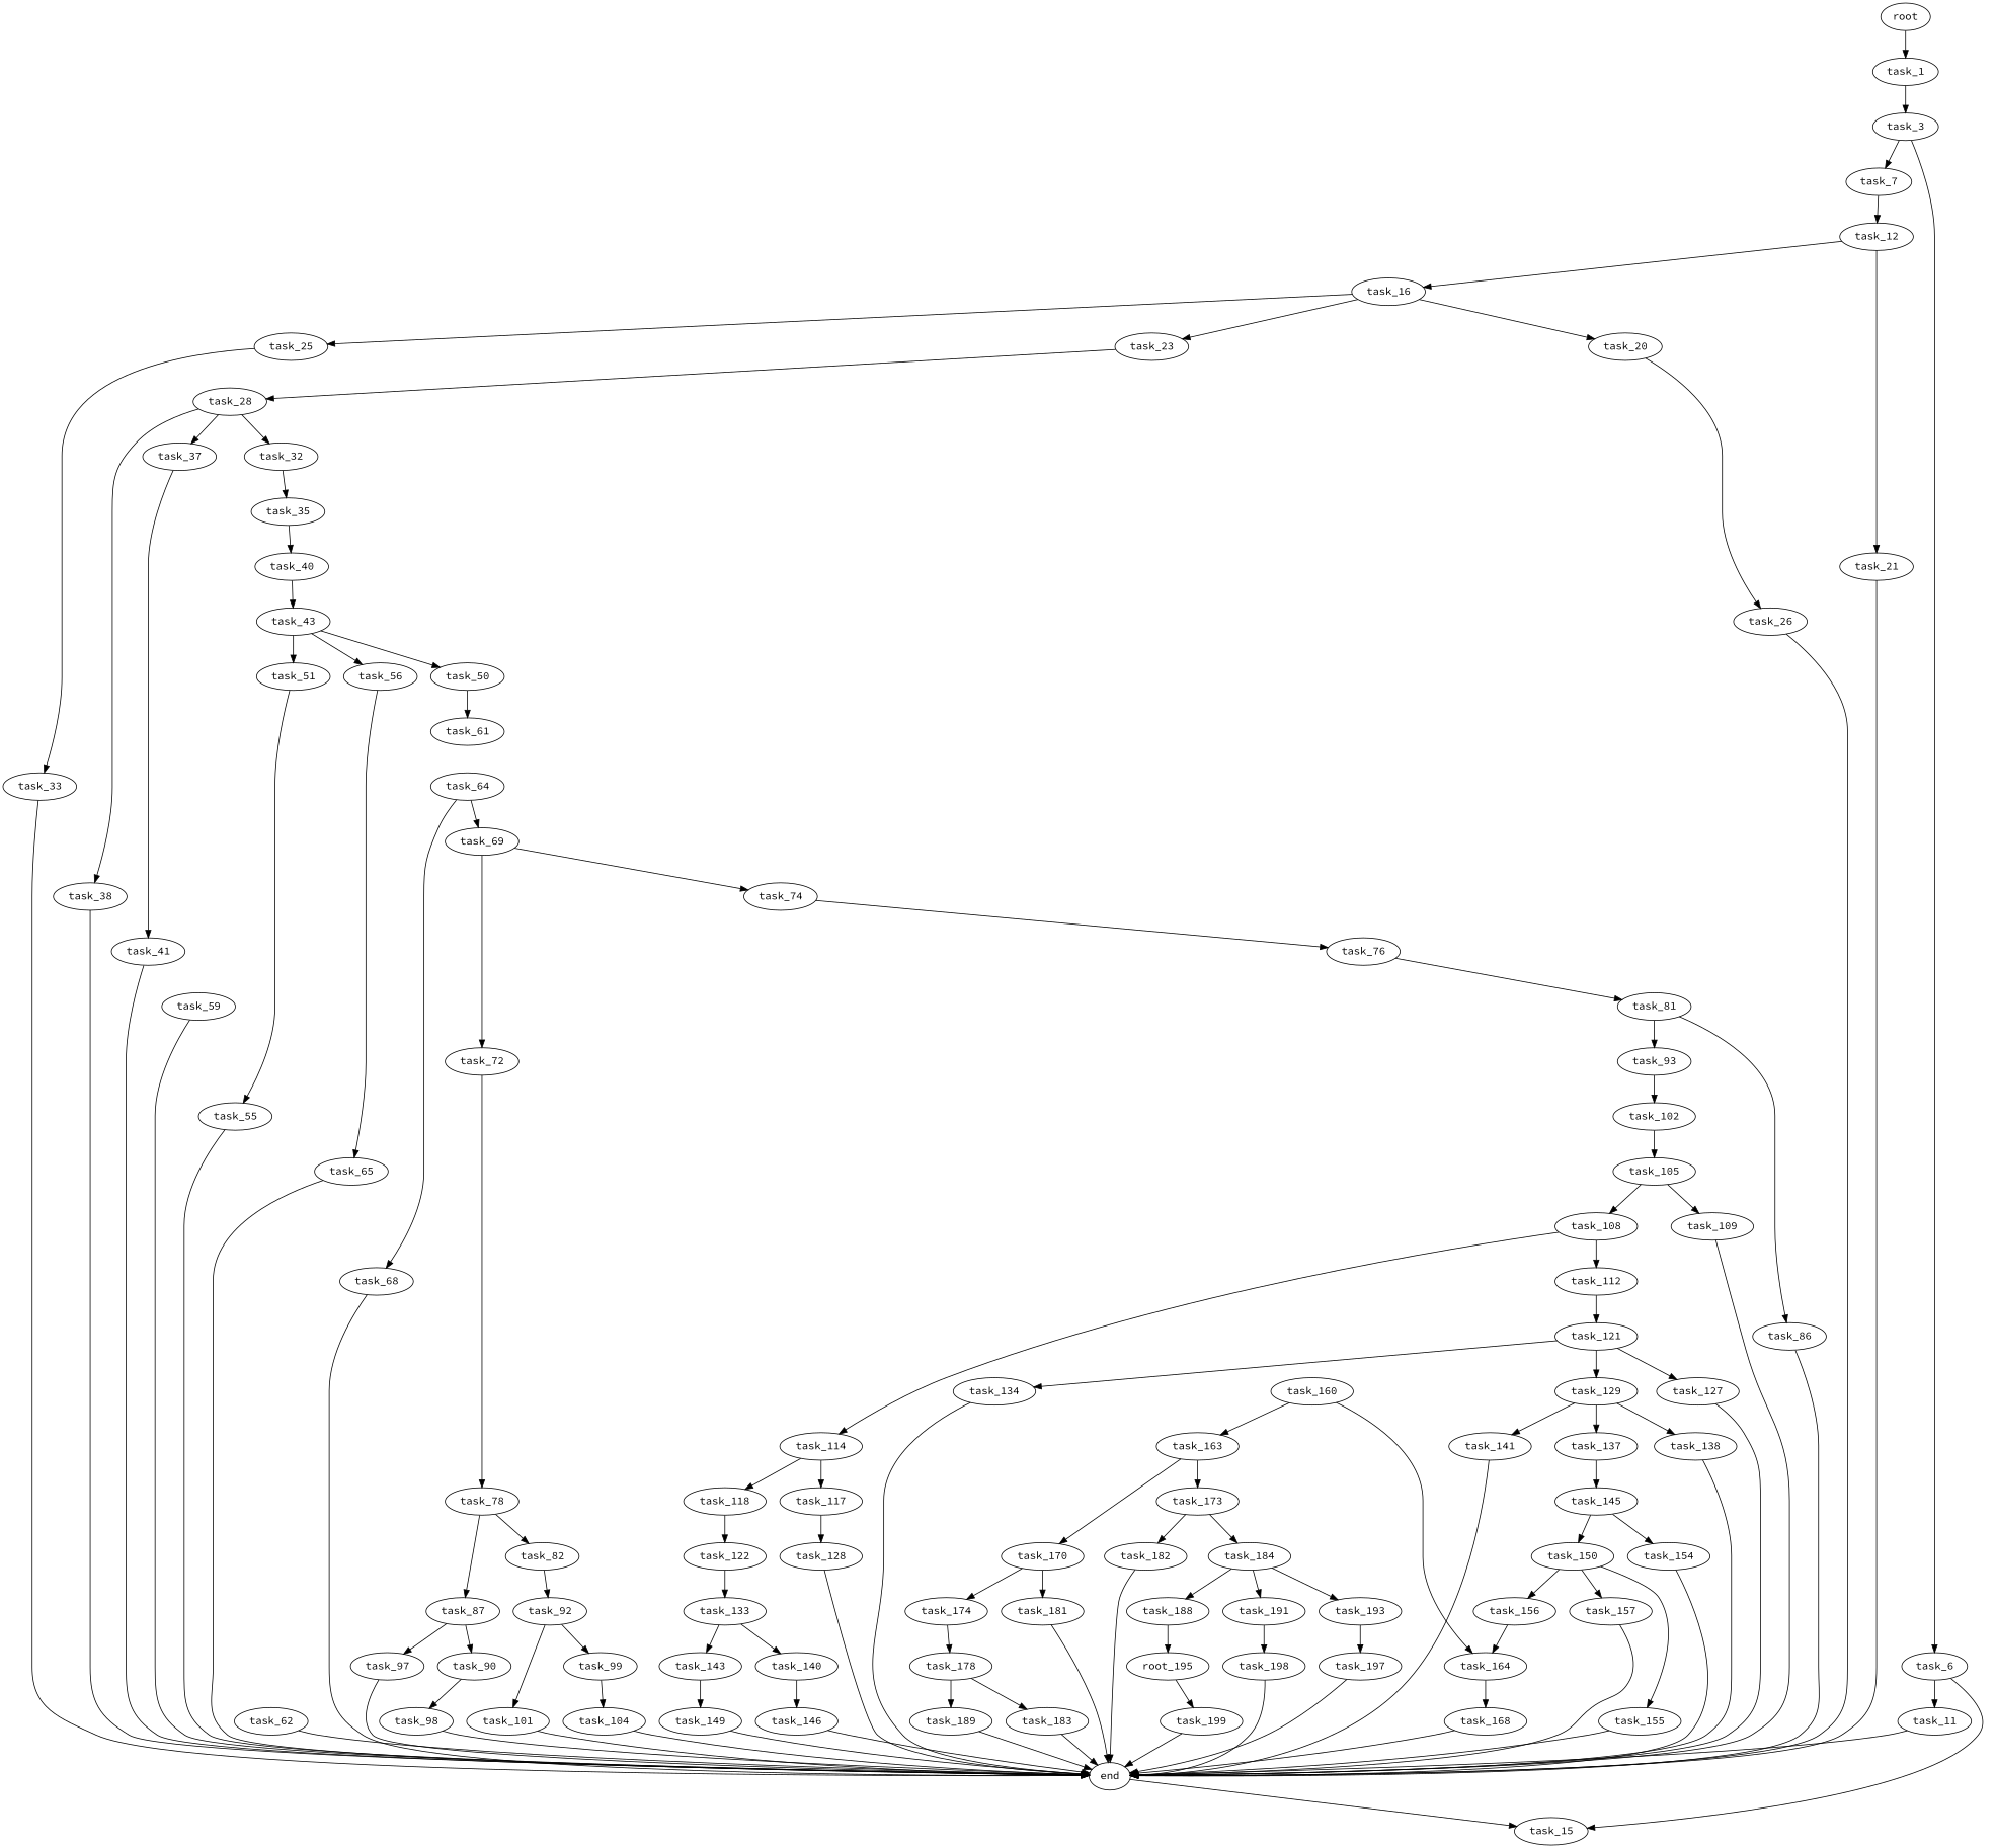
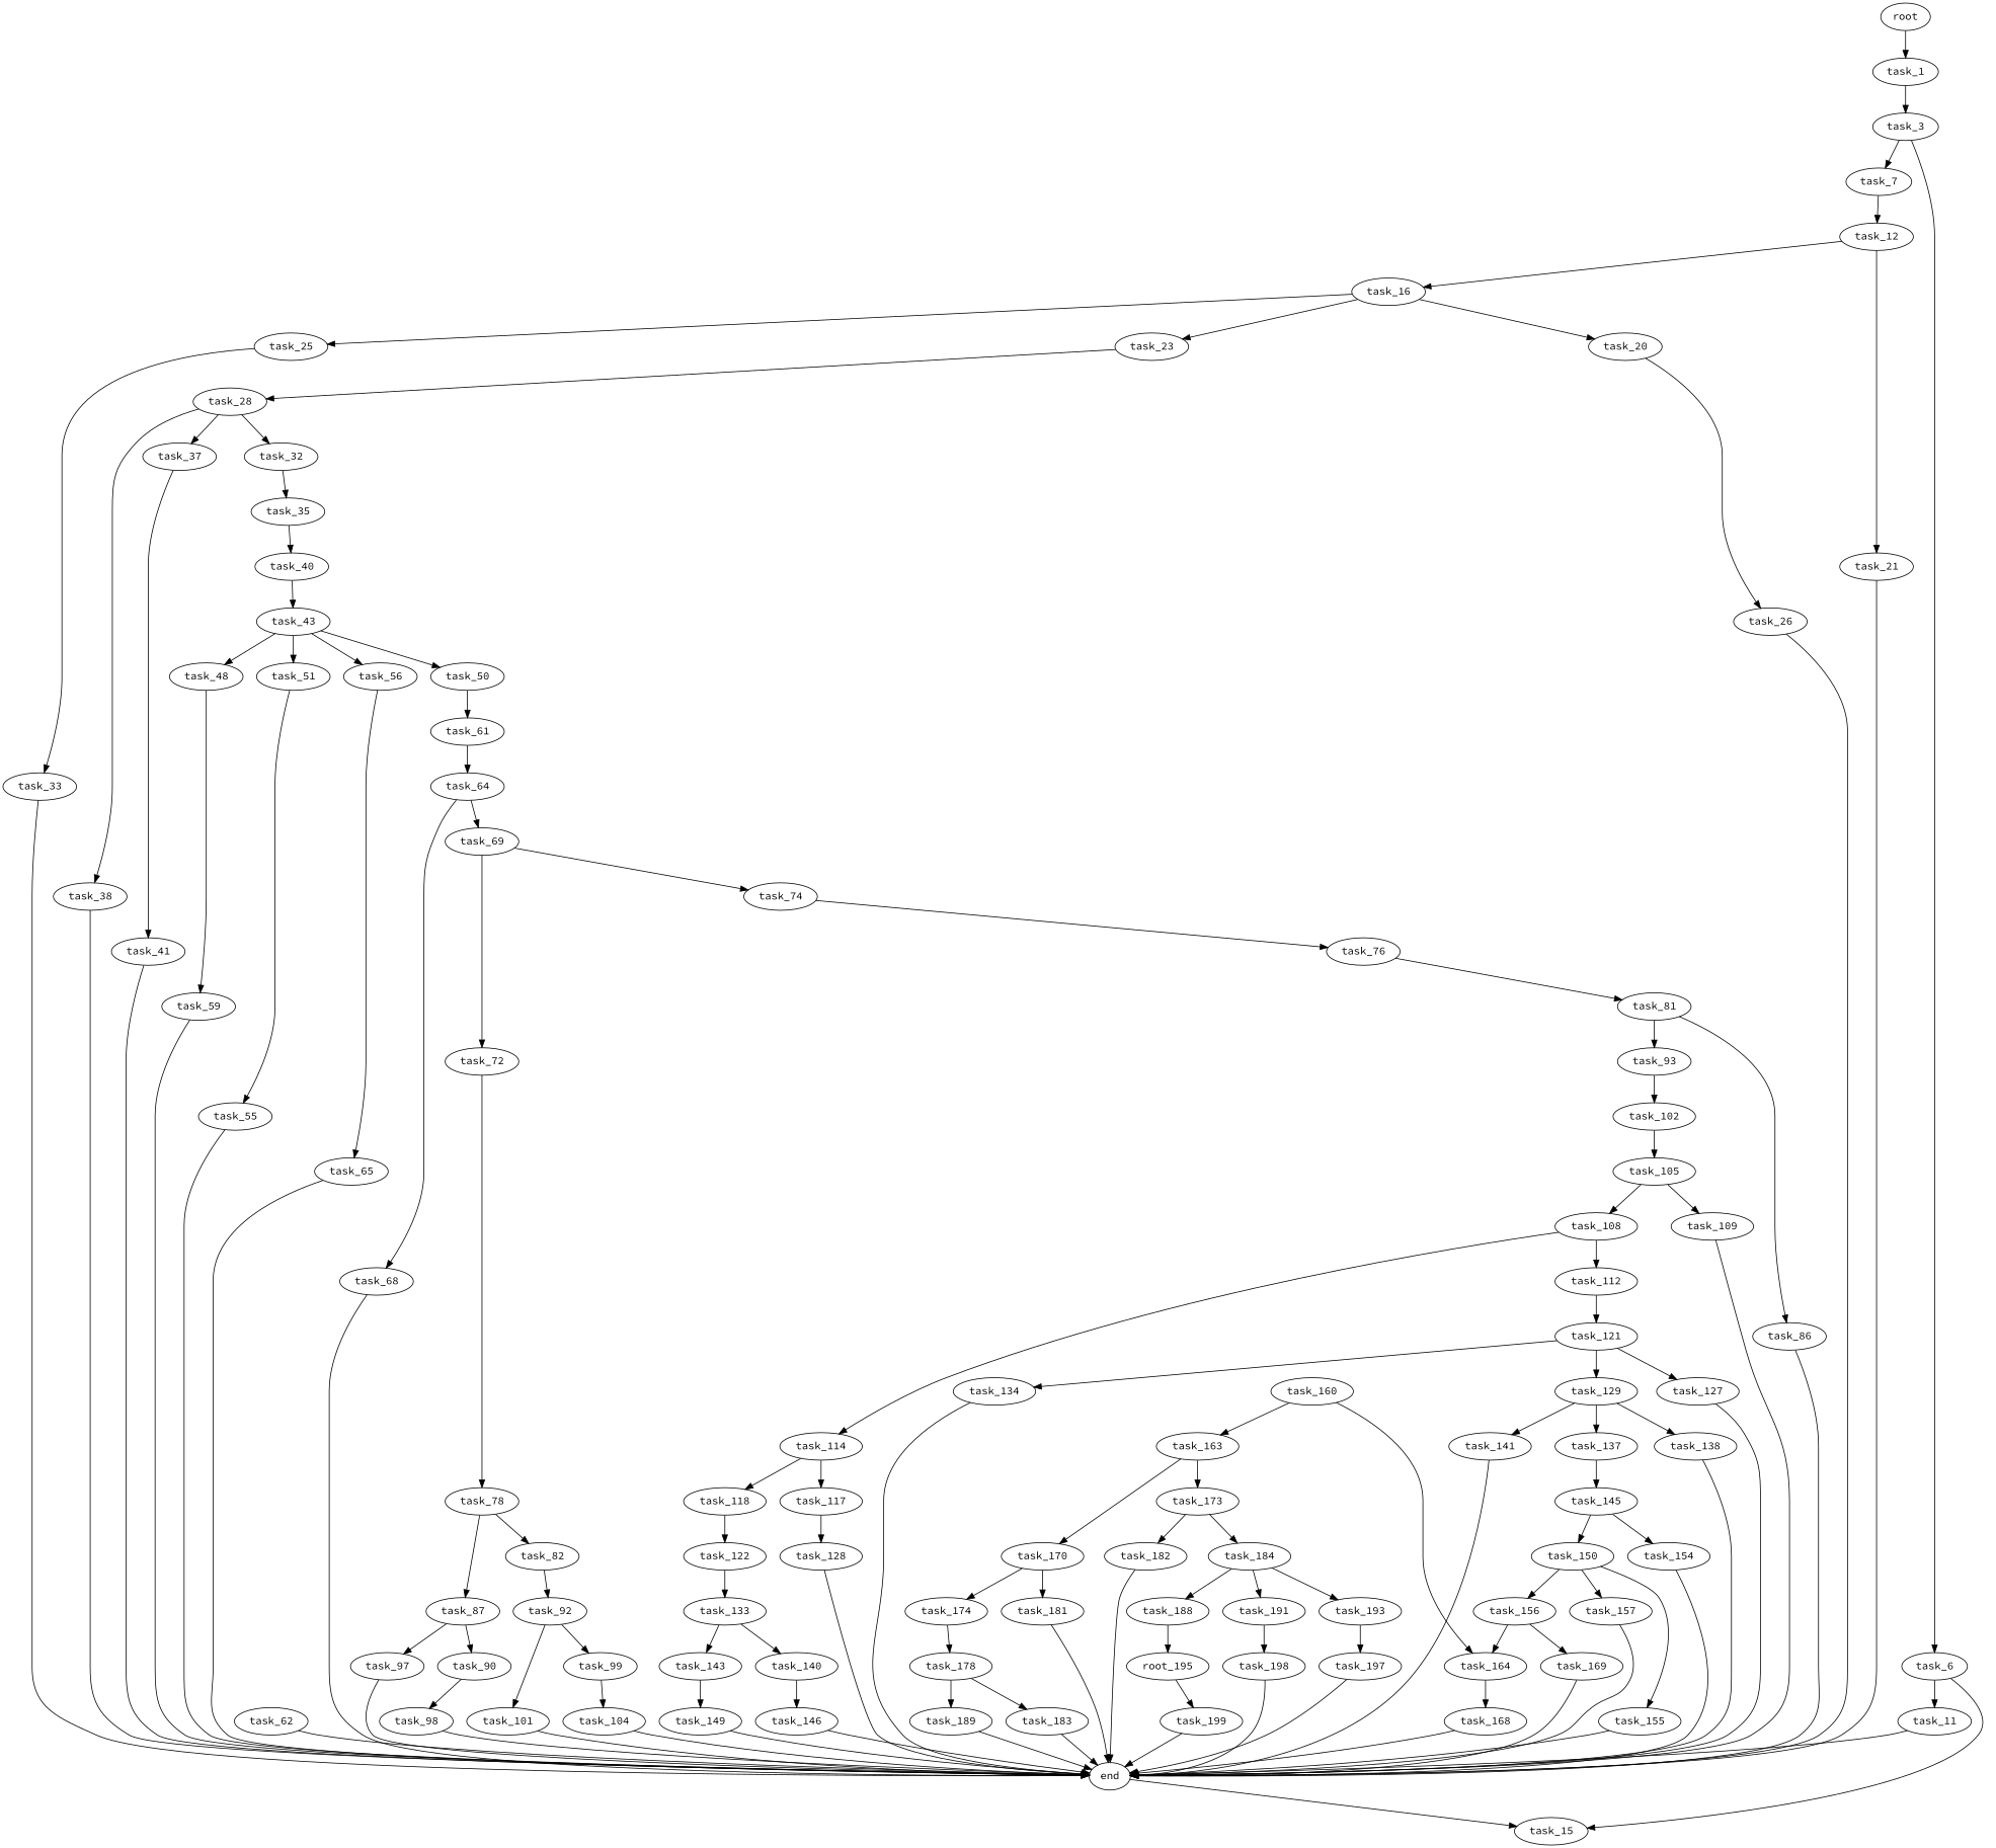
  digraph {
    fontname="Source Code Pro"
    node [fontname="Source Code Pro"]
    edge [fontname="Source Code Pro"]
    root
    task_1
    task_3
    task_6
    task_7
    task_11
    task_15
    task_12
    end
    task_16
    task_21
    task_20
    task_23
    task_25
    task_26
    task_28
    task_33
    task_32
    task_37
    task_38
    task_35
    task_41
    task_40
    task_43
+   task_48
    task_50
    task_51
    task_56
    task_59
    task_61
    task_55
    task_65
    task_64
    task_62
    task_68
    task_69
    task_72
    task_74
    task_78
    task_76
    task_82
    task_87
    task_81
    task_92
    task_90
    task_97
    task_86
    task_93
    task_102
    task_99
    task_101
    task_98
    task_105
    task_104
    task_108
    task_109
    task_112
    task_114
    task_121
    task_117
    task_118
    task_127
    task_129
    task_134
    task_128
    task_122
    task_137
    task_138
    task_141
    task_133
    task_140
    task_143
    task_145
    task_146
    task_149
    task_150
    task_154
    task_155
    task_156
    task_157
+   task_169
    task_164
    task_160
    task_163
    task_170
    task_173
    task_168
    task_174
    task_181
    task_182
    task_184
    task_178
    task_188
    task_191
    task_193
    task_183
    task_189
    n98 [label=root_195]
    task_198
    task_197
    task_199
    root -> task_1
    task_1 -> task_3
    task_3 -> task_6
    task_3 -> task_7
    task_6 -> task_11
    task_6 -> task_15
    task_7 -> task_12
    task_11 -> end
    task_12 -> task_16
    task_12 -> task_21
    end -> task_15
    task_16 -> task_20
    task_16 -> task_23
    task_16 -> task_25
    task_21 -> end
    task_20 -> task_26
    task_23 -> task_28
    task_25 -> task_33
    task_26 -> end
    task_28 -> task_32
    task_28 -> task_37
    task_28 -> task_38
    task_33 -> end
    task_32 -> task_35
    task_37 -> task_41
    task_38 -> end
    task_35 -> task_40
    task_41 -> end
    task_40 -> task_43
+   task_43 -> task_48
    task_43 -> task_50
    task_43 -> task_51
    task_43 -> task_56
+   task_48 -> task_59
    task_50 -> task_61
    task_51 -> task_55
    task_56 -> task_65
    task_59 -> end
+   task_61 -> task_64
    task_55 -> end
    task_65 -> end
    task_64 -> task_68
    task_64 -> task_69
    task_62 -> end
    task_68 -> end
    task_69 -> task_72
    task_69 -> task_74
    task_72 -> task_78
    task_74 -> task_76
    task_78 -> task_82
    task_78 -> task_87
    task_76 -> task_81
    task_82 -> task_92
    task_87 -> task_90
    task_87 -> task_97
    task_81 -> task_86
    task_81 -> task_93
    task_92 -> task_99
    task_92 -> task_101
    task_90 -> task_98
    task_97 -> end
    task_86 -> end
    task_93 -> task_102
    task_102 -> task_105
    task_99 -> task_104
    task_101 -> end
    task_98 -> end
    task_105 -> task_108
    task_105 -> task_109
    task_104 -> end
    task_108 -> task_112
    task_108 -> task_114
    task_109 -> end
    task_112 -> task_121
    task_114 -> task_117
    task_114 -> task_118
    task_121 -> task_127
    task_121 -> task_129
    task_121 -> task_134
    task_117 -> task_128
    task_118 -> task_122
    task_127 -> end
    task_129 -> task_137
    task_129 -> task_138
    task_129 -> task_141
    task_134 -> end
    task_128 -> end
    task_122 -> task_133
    task_137 -> task_145
    task_138 -> end
    task_141 -> end
    task_133 -> task_140
    task_133 -> task_143
    task_140 -> task_146
    task_143 -> task_149
    task_145 -> task_150
    task_145 -> task_154
    task_146 -> end
    task_149 -> end
    task_150 -> task_155
    task_150 -> task_156
    task_150 -> task_157
    task_154 -> end
    task_155 -> end
+   task_156 -> task_169
    task_156 -> task_164
    task_157 -> end
+   task_169 -> end
    task_164 -> task_168
    task_160 -> task_164
    task_160 -> task_163
    task_163 -> task_170
    task_163 -> task_173
    task_170 -> task_174
    task_170 -> task_181
    task_173 -> task_182
    task_173 -> task_184
    task_168 -> end
    task_174 -> task_178
    task_181 -> end
    task_182 -> end
    task_184 -> task_188
    task_184 -> task_191
    task_184 -> task_193
    task_178 -> task_183
    task_178 -> task_189
    task_188 -> n98
    task_191 -> task_198
    task_193 -> task_197
    task_183 -> end
    task_189 -> end
    n98 -> task_199
    task_198 -> end
    task_197 -> end
    task_199 -> end
  }
